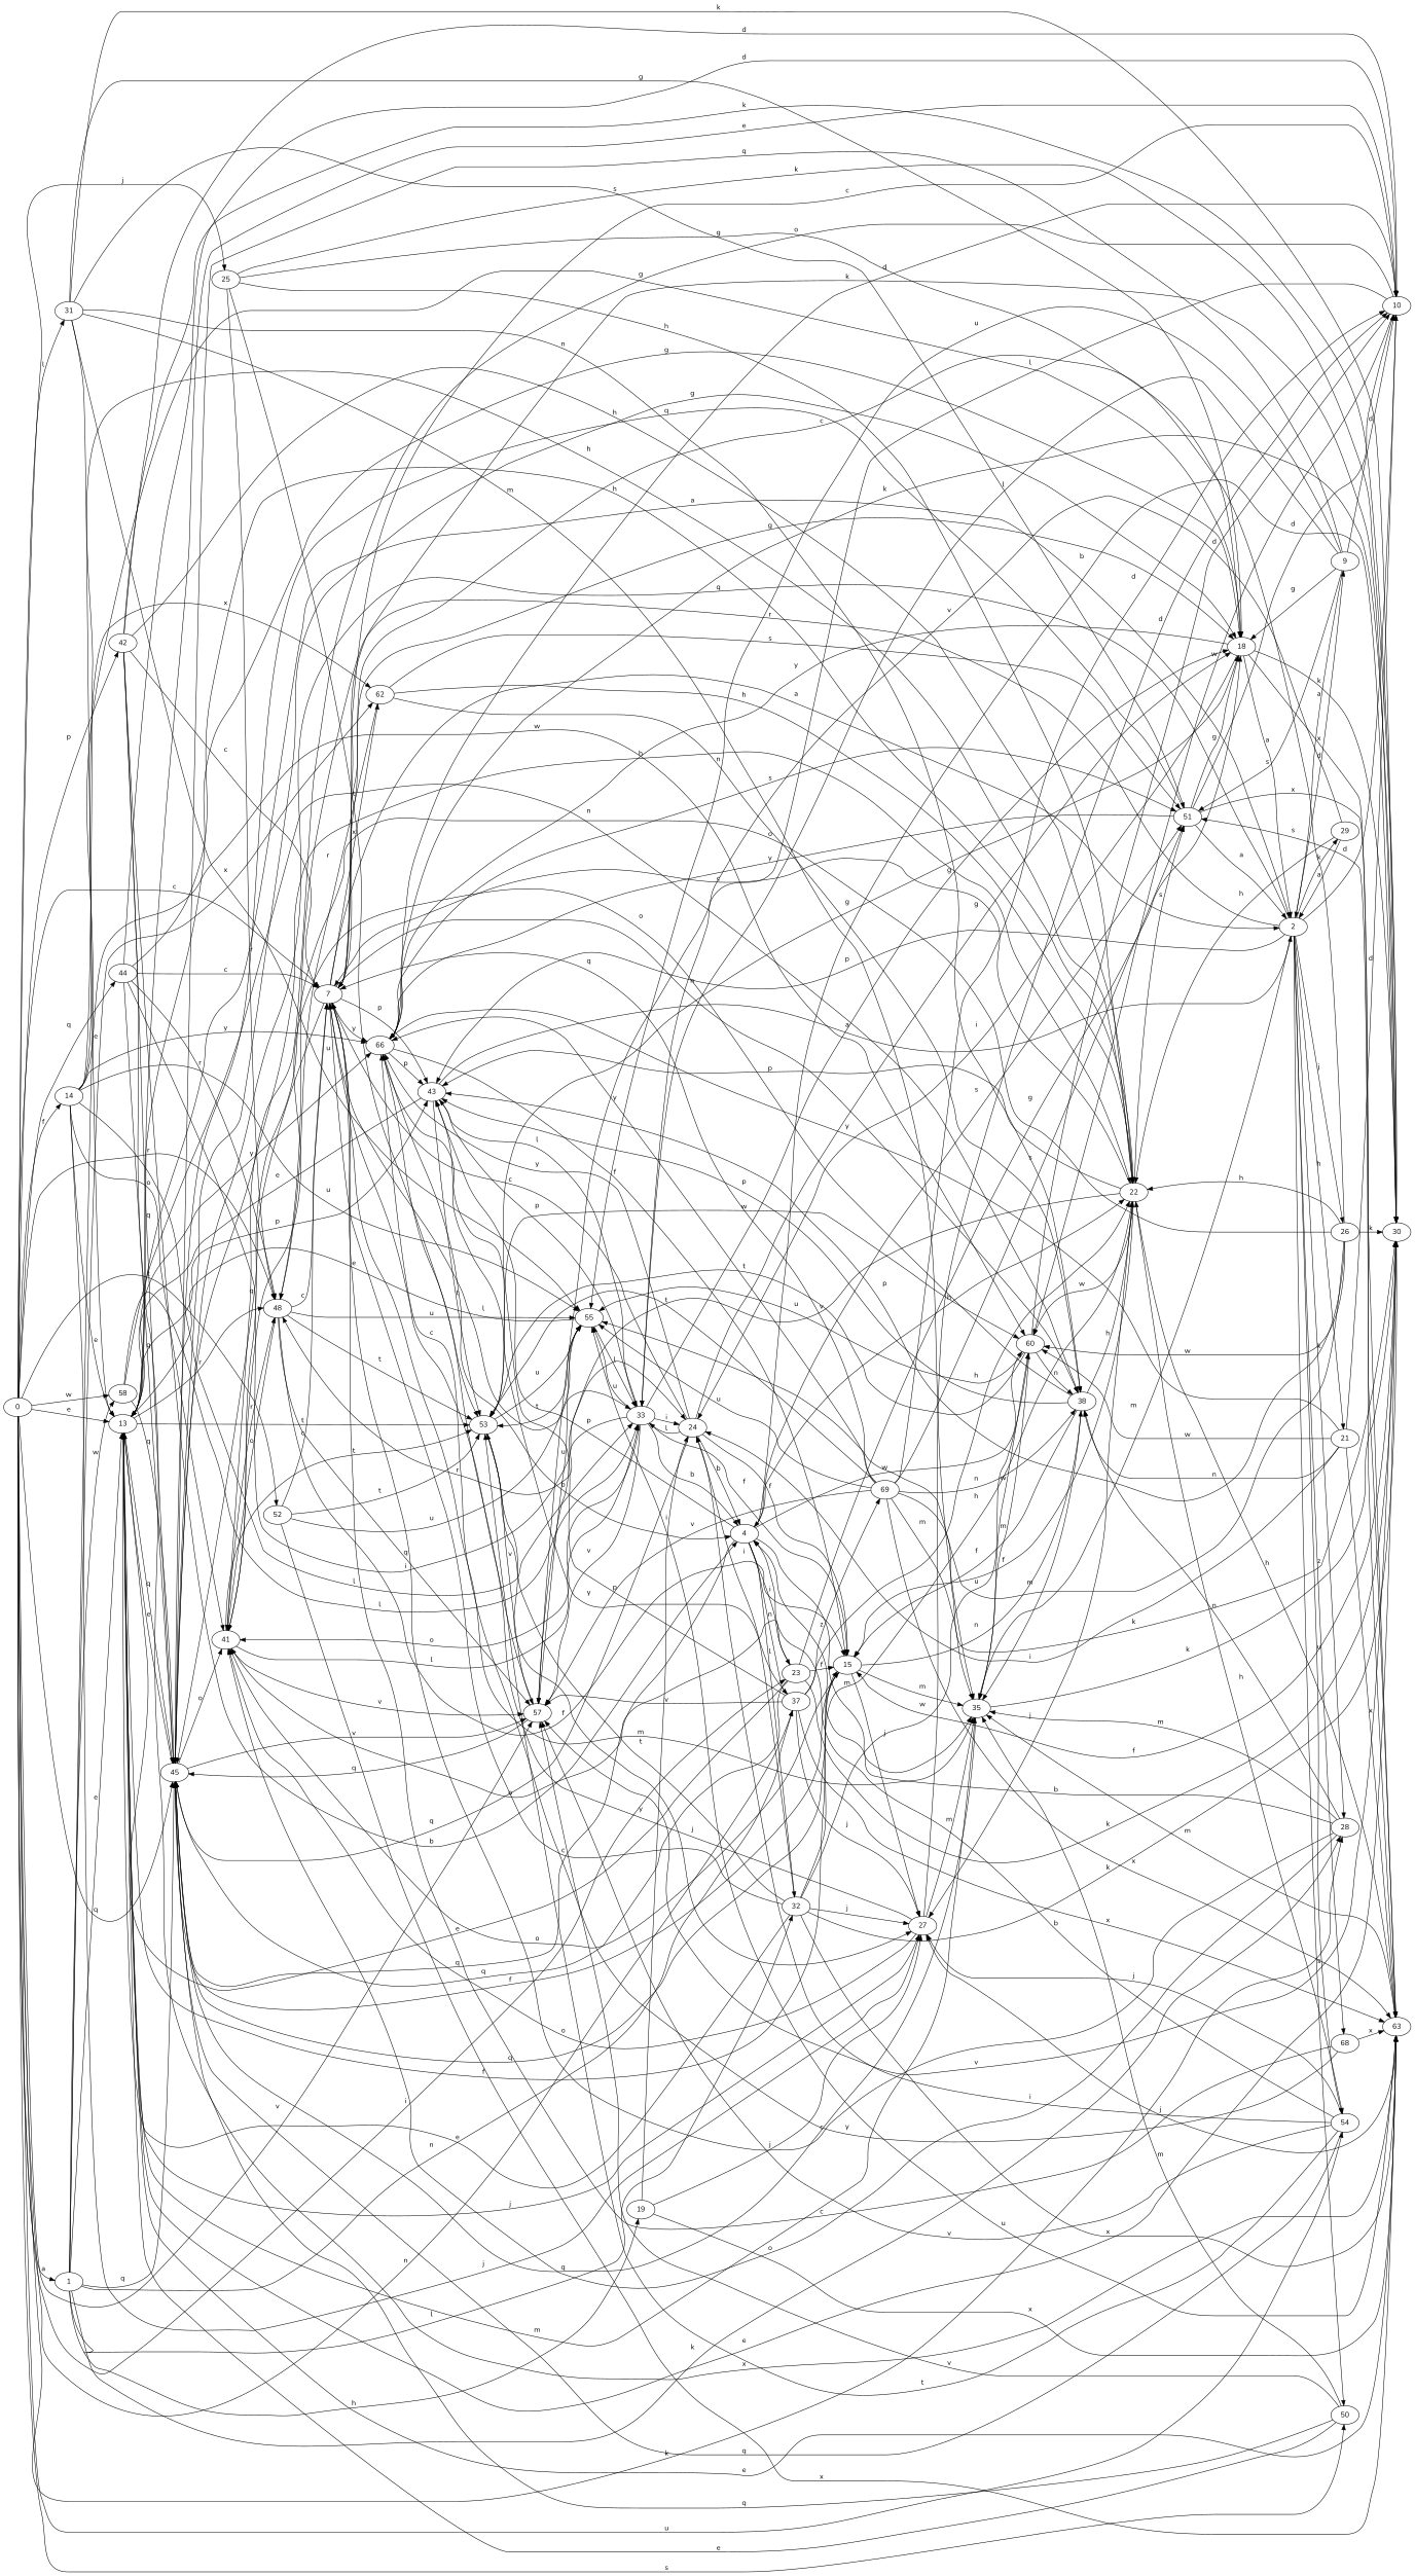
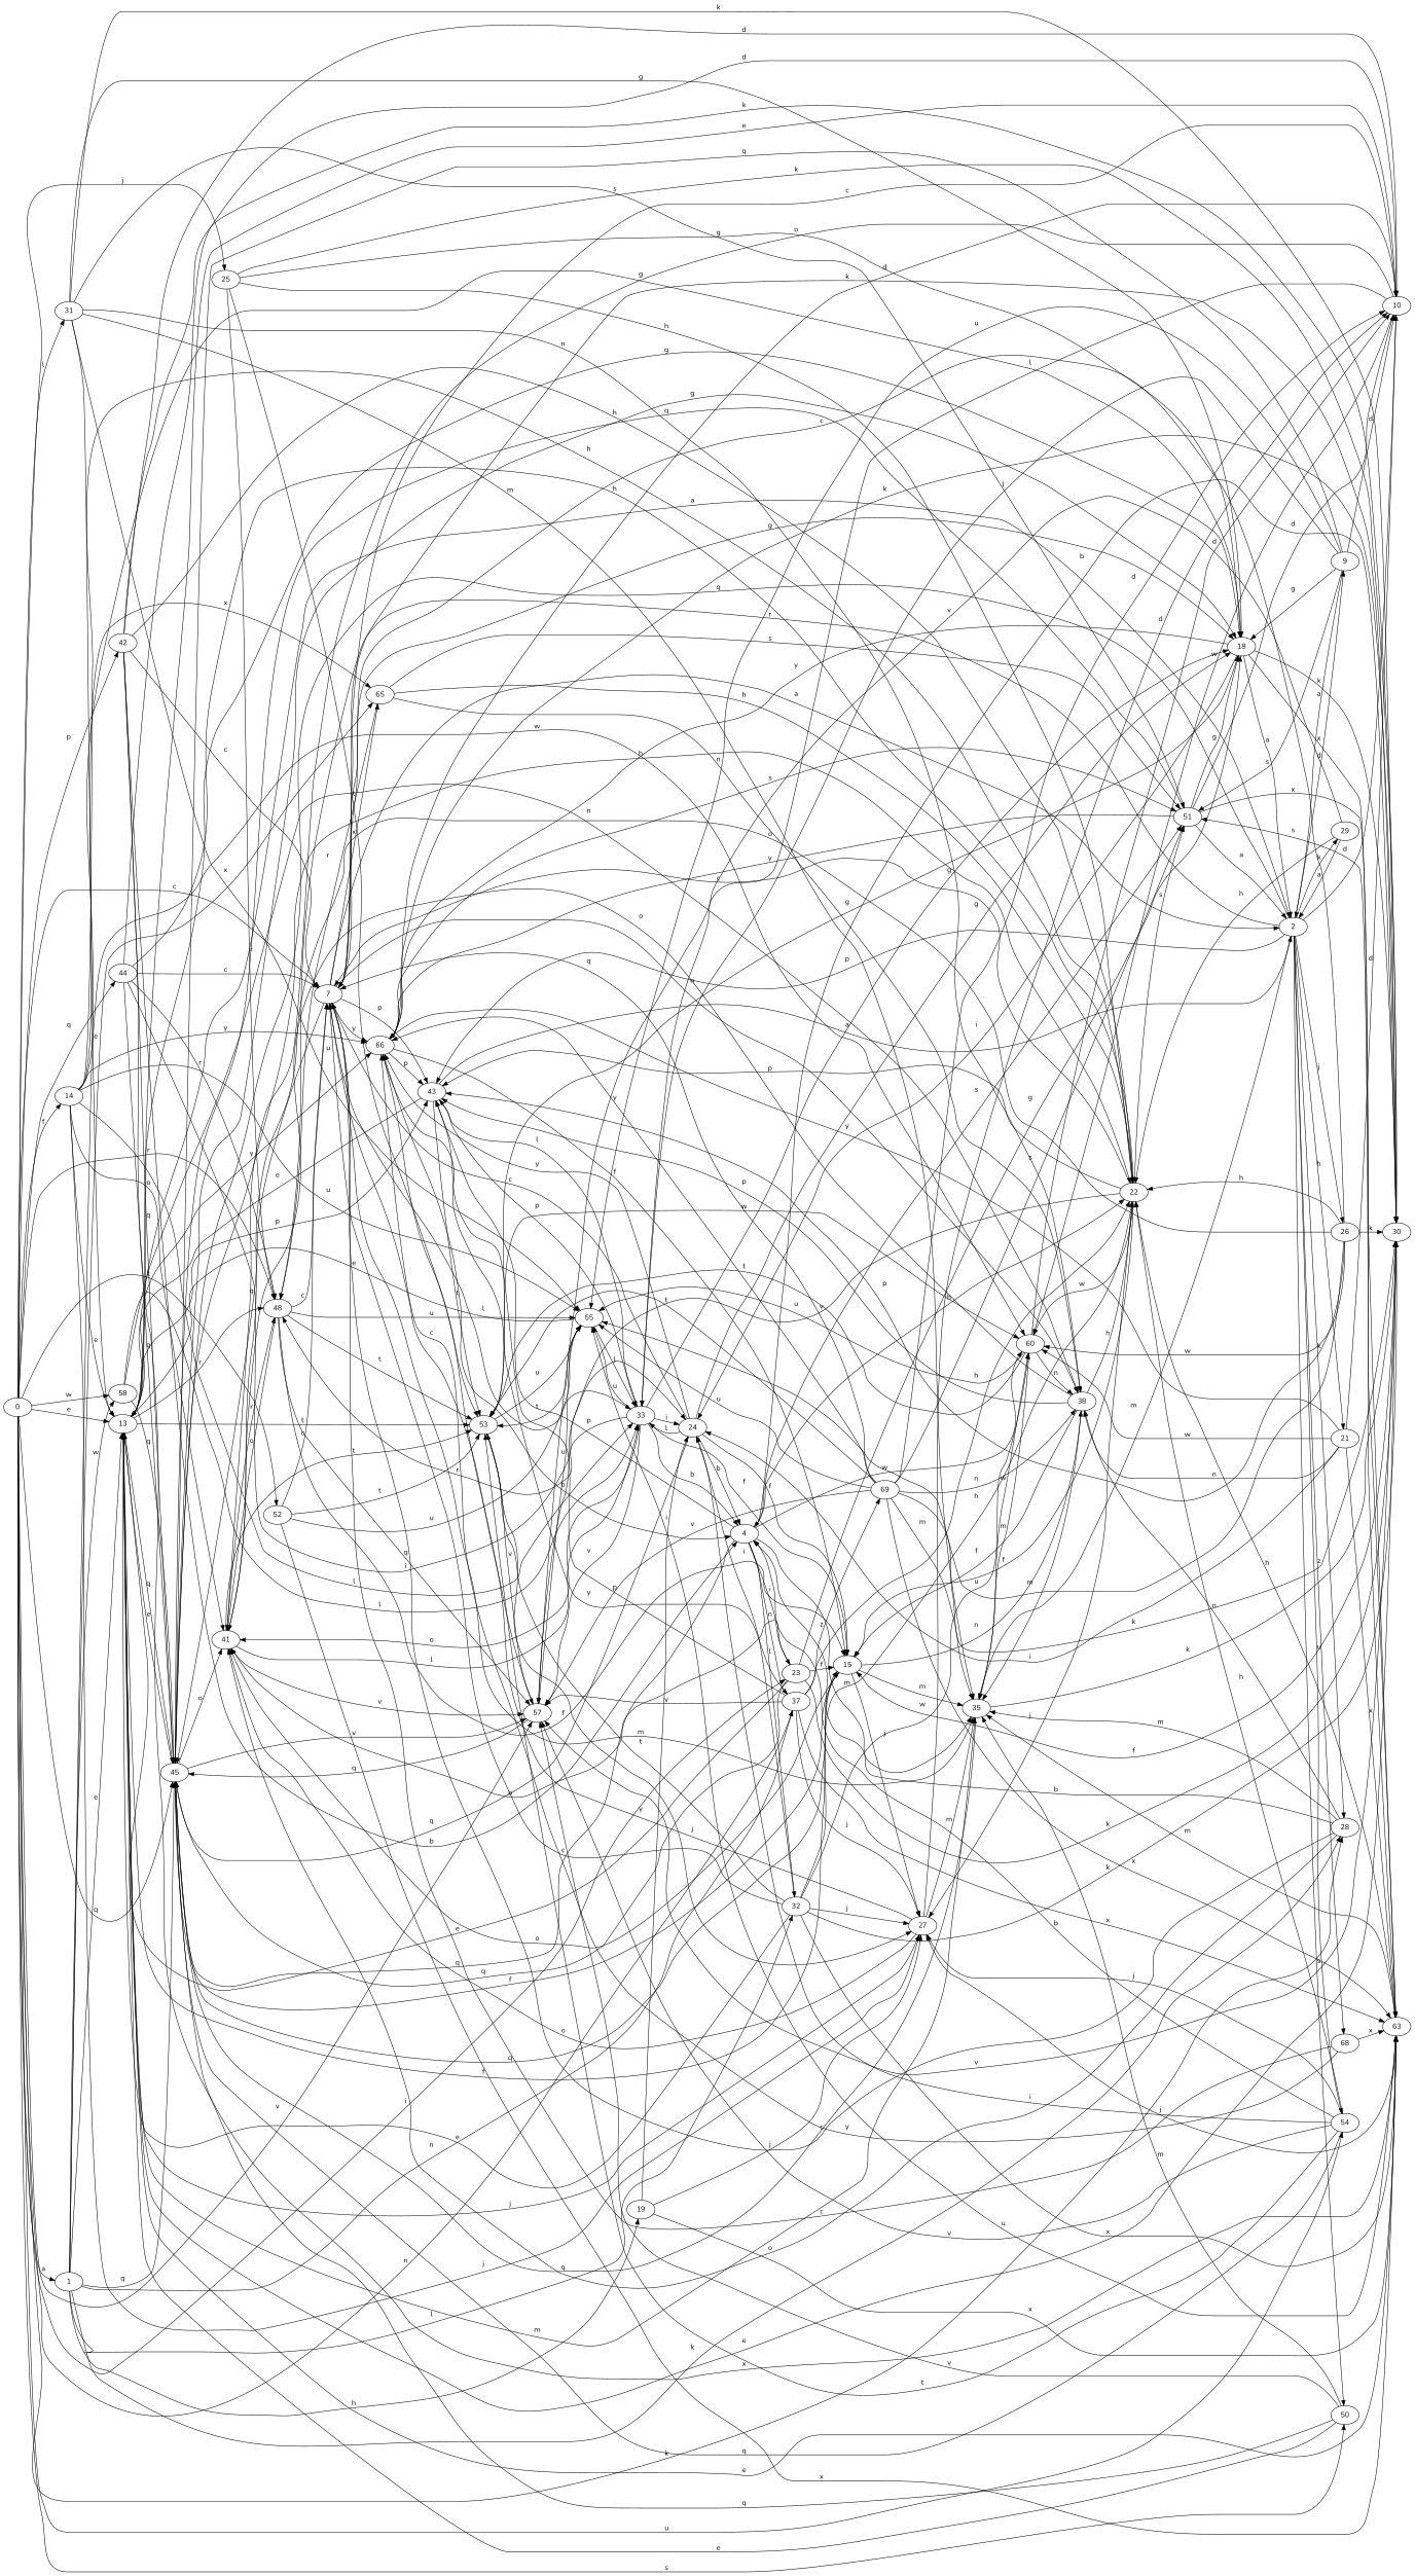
  strict digraph {
    fontname=Nunito
    rankdir=LR
    node [fontname=Nunito]
    edge [fontname=Nunito]
    0
    1
    7
    13
    14
    23
    25
    28
    31
    37
    42
    44
    45
    48
    50
    52
    54
    57
    58
    18
    19
    32
-   62
+   62 [label=65]
    2
    35
    43
    30
    33
    38
    66
    15
    27
    53
    22
    60
    55
    41
    4
    51
    63
    69
    10
    24
    9
    21
    26
    29
    68
    0 -> 1 [label=a]
    0 -> 7 [label=c]
    0 -> 13 [label=e]
    0 -> 14 [label=f]
    0 -> 23 [label=i]
    0 -> 25 [label=j]
    0 -> 28 [label=k]
    0 -> 31 [label=l]
    0 -> 37 [label=n]
    0 -> 42 [label=p]
    0 -> 44 [label=q]
    0 -> 45 [label=q]
    0 -> 48 [label=r]
    0 -> 50 [label=s]
    0 -> 52 [label=t]
    0 -> 54 [label=u]
    0 -> 57 [label=v]
    0 -> 58 [label=w]
    1 -> 13 [label=e]
    1 -> 28 [label=k]
    1 -> 37 [label=n]
    1 -> 45 [label=q]
    1 -> 58 [label=w]
    1 -> 18 [label=g]
    1 -> 19 [label=h]
    1 -> 32 [label=l]
    1 -> 62 [label=x]
    7 -> 45 [label=q]
    7 -> 18 [label=g]
    7 -> 62 [label=x]
    7 -> 2 [label=a]
    7 -> 35 [label=m]
    7 -> 43 [label=p]
    7 -> 30 [label=k]
    7 -> 33 [label=l]
    7 -> 38 [label=n]
    7 -> 66 [label=y]
    13 -> 45 [label=q]
    13 -> 48 [label=r]
    13 -> 18 [label=g]
    13 -> 2 [label=a]
    13 -> 35 [label=m]
    13 -> 43 [label=p]
    13 -> 66 [label=y]
    13 -> 15 [label=f]
    13 -> 27 [label=j]
    13 -> 53 [label=t]
    14 -> 13 [label=e]
    14 -> 62 [label=x]
    14 -> 33 [label=l]
    14 -> 66 [label=y]
    14 -> 27 [label=j]
    14 -> 22 [label=h]
    14 -> 60 [label=w]
    14 -> 55 [label=u]
    14 -> 41 [label=o]
    23 -> 13 [label=e]
    23 -> 45 [label=q]
    23 -> 18 [label=g]
    23 -> 30 [label=k]
    23 -> 15 [label=f]
    23 -> 41 [label=o]
    25 -> 48 [label=r]
    25 -> 18 [label=g]
    25 -> 30 [label=k]
    25 -> 53 [label=t]
    25 -> 22 [label=h]
    28 -> 7 [label=c]
    28 -> 35 [label=m]
    28 -> 38 [label=n]
    28 -> 41 [label=o]
    28 -> 4 [label=b]
    31 -> 13 [label=e]
    31 -> 18 [label=g]
    31 -> 35 [label=m]
    31 -> 30 [label=k]
    31 -> 38 [label=n]
    31 -> 55 [label=u]
    31 -> 51 [label=s]
    37 -> 57 [label=v]
    37 -> 43 [label=p]
    37 -> 66 [label=y]
    37 -> 27 [label=j]
    37 -> 22 [label=h]
    37 -> 63 [label=x]
    37 -> 69 [label=z]
    42 -> 7 [label=c]
    42 -> 45 [label=q]
    42 -> 30 [label=k]
    42 -> 22 [label=h]
    42 -> 4 [label=b]
    42 -> 63 [label=x]
    42 -> 10 [label=d]
    44 -> 7 [label=c]
    44 -> 45 [label=q]
    44 -> 48 [label=r]
    44 -> 22 [label=h]
    44 -> 10 [label=d]
    44 -> 24 [label=i]
    45 -> 13 [label=e]
    45 -> 57 [label=v]
    45 -> 18 [label=g]
    45 -> 15 [label=f]
    45 -> 22 [label=h]
    45 -> 41 [label=o]
    48 -> 7 [label=c]
    48 -> 57 [label=q]
    48 -> 15 [label=f]
    48 -> 53 [label=t]
    48 -> 55 [label=u]
    48 -> 41 [label=o]
    50 -> 13 [label=e]
    50 -> 45 [label=q]
    50 -> 57 [label=v]
    50 -> 35 [label=m]
    52 -> 7 [label=c]
    52 -> 53 [label=t]
    52 -> 55 [label=u]
    52 -> 63 [label=x]
    54 -> 45 [label=q]
    54 -> 57 [label=v]
    54 -> 27 [label=j]
    54 -> 53 [label=t]
-   22 -> 54 [label=h]
+   54 -> 22 [label=h]
    54 -> 4 [label=b]
    54 -> 24 [label=i]
    57 -> 7 [label=c]
    57 -> 45 [label=q]
    57 -> 55 [label=u]
    58 -> 45 [label=q]
    58 -> 33 [label=l]
    58 -> 38 [label=n]
    18 -> 2 [label=a]
    18 -> 30 [label=k]
    18 -> 66 [label=y]
    18 -> 63 [label=x]
    18 -> 24 [label=i]
    19 -> 27 [label=j]
    19 -> 63 [label=x]
    19 -> 24 [label=i]
    32 -> 7 [label=c]
    32 -> 13 [label=e]
    32 -> 30 [label=k]
    32 -> 27 [label=j]
    32 -> 53 [label=t]
    32 -> 22 [label=h]
    32 -> 60 [label=w]
    32 -> 63 [label=x]
    32 -> 24 [label=i]
    62 -> 48 [label=r]
    62 -> 38 [label=n]
    62 -> 22 [label=h]
    62 -> 51 [label=s]
    2 -> 28 [label=k]
    2 -> 45 [label=q]
    2 -> 48 [label=r]
    2 -> 50 [label=s]
    2 -> 54 [label=u]
    2 -> 35 [label=m]
    2 -> 43 [label=p]
    2 -> 10 [label=d]
    2 -> 9 [label=d]
    2 -> 21 [label=h]
    2 -> 26 [label=j]
    2 -> 29 [label=k]
    2 -> 68 [label=z]
    35 -> 45 [label=q]
    35 -> 30 [label=k]
    35 -> 60 [label=w]
    43 -> 13 [label=e]
    43 -> 2 [label=a]
    43 -> 33 [label=l]
    43 -> 53 [label=t]
    30 -> 13 [label=e]
    30 -> 57 [label=v]
    30 -> 15 [label=f]
    30 -> 4 [label=b]
    33 -> 48 [label=r]
    33 -> 57 [label=v]
    33 -> 18 [label=g]
    33 -> 43 [label=p]
    33 -> 15 [label=f]
    33 -> 55 [label=u]
    33 -> 41 [label=o]
    33 -> 4 [label=b]
    33 -> 24 [label=i]
    38 -> 35 [label=m]
    38 -> 43 [label=p]
    38 -> 15 [label=f]
    38 -> 22 [label=h]
    38 -> 41 [label=o]
    66 -> 43 [label=p]
    66 -> 30 [label=k]
    66 -> 15 [label=f]
    66 -> 4 [label=b]
    66 -> 51 [label=s]
    66 -> 10 [label=d]
    15 -> 45 [label=q]
    15 -> 35 [label=m]
    15 -> 38 [label=n]
    15 -> 27 [label=j]
    15 -> 41 [label=o]
    27 -> 35 [label=m]
    27 -> 66 [label=y]
    27 -> 41 [label=o]
    27 -> 10 [label=d]
    53 -> 57 [label=v]
    53 -> 18 [label=g]
    53 -> 27 [label=j]
    53 -> 60 [label=w]
    53 -> 55 [label=u]
    22 -> 7 [label=c]
    22 -> 57 [label=v]
    22 -> 43 [label=p]
    22 -> 15 [label=f]
    22 -> 27 [label=j]
    22 -> 60 [label=w]
    22 -> 51 [label=s]
    60 -> 35 [label=m]
    60 -> 38 [label=n]
    60 -> 53 [label=t]
    60 -> 55 [label=u]
    60 -> 10 [label=d]
    55 -> 13 [label=e]
    55 -> 33 [label=l]
    55 -> 53 [label=t]
    41 -> 48 [label=r]
    41 -> 57 [label=v]
    41 -> 33 [label=l]
    41 -> 53 [label=t]
    4 -> 23 [label=i]
    4 -> 37 [label=n]
    4 -> 45 [label=q]
    4 -> 32 [label=l]
    4 -> 35 [label=m]
    4 -> 43 [label=p]
    4 -> 22 [label=h]
    4 -> 60 [label=w]
    4 -> 51 [label=s]
    51 -> 45 [label=q]
    51 -> 18 [label=g]
    51 -> 2 [label=a]
    51 -> 66 [label=y]
    51 -> 63 [label=x]
    51 -> 10 [label=d]
    63 -> 13 [label=e]
    63 -> 35 [label=m]
    63 -> 27 [label=j]
    63 -> 22 [label=h]
    63 -> 55 [label=u]
    63 -> 51 [label=s]
    69 -> 7 [label=q]
    69 -> 57 [label=v]
    69 -> 35 [label=m]
    69 -> 30 [label=k]
    69 -> 38 [label=n]
    69 -> 66 [label=y]
    69 -> 53 [label=t]
    69 -> 55 [label=u]
    69 -> 51 [label=s]
    69 -> 63 [label=x]
    69 -> 10 [label=d]
    10 -> 7 [label=c]
    10 -> 13 [label=e]
    10 -> 33 [label=l]
    10 -> 60 [label=w]
    10 -> 41 [label=o]
    24 -> 7 [label=c]
    24 -> 45 [label=q]
    24 -> 18 [label=g]
    24 -> 33 [label=l]
    24 -> 66 [label=y]
    24 -> 15 [label=f]
    24 -> 4 [label=b]
    9 -> 45 [label=q]
    9 -> 18 [label=g]
    9 -> 2 [label=a]
    9 -> 33 [label=l]
    9 -> 55 [label=u]
    9 -> 51 [label=s]
    9 -> 10 [label=d]
    21 -> 38 [label=n]
    21 -> 66 [label=y]
    21 -> 60 [label=w]
    21 -> 63 [label=x]
    21 -> 10 [label=d]
    21 -> 24 [label=i]
    26 -> 7 [label=c]
    26 -> 43 [label=p]
    26 -> 30 [label=k]
    26 -> 22 [label=h]
    26 -> 60 [label=w]
    26 -> 55 [label=u]
    26 -> 41 [label=o]
    29 -> 57 [label=v]
    29 -> 2 [label=a]
    29 -> 22 [label=h]
    68 -> 7 [label=c]
    68 -> 66 [label=y]
    68 -> 63 [label=x]
  }
